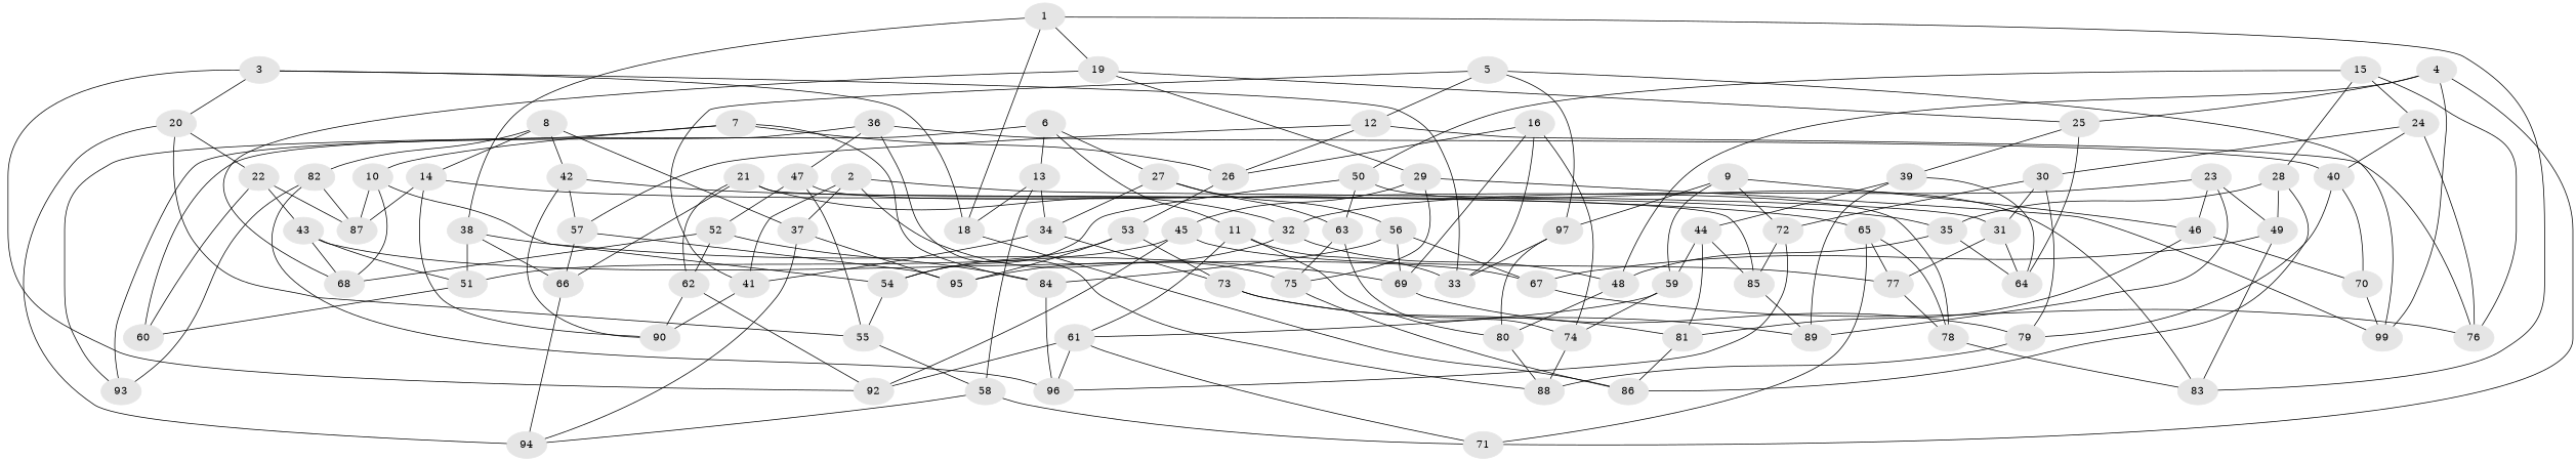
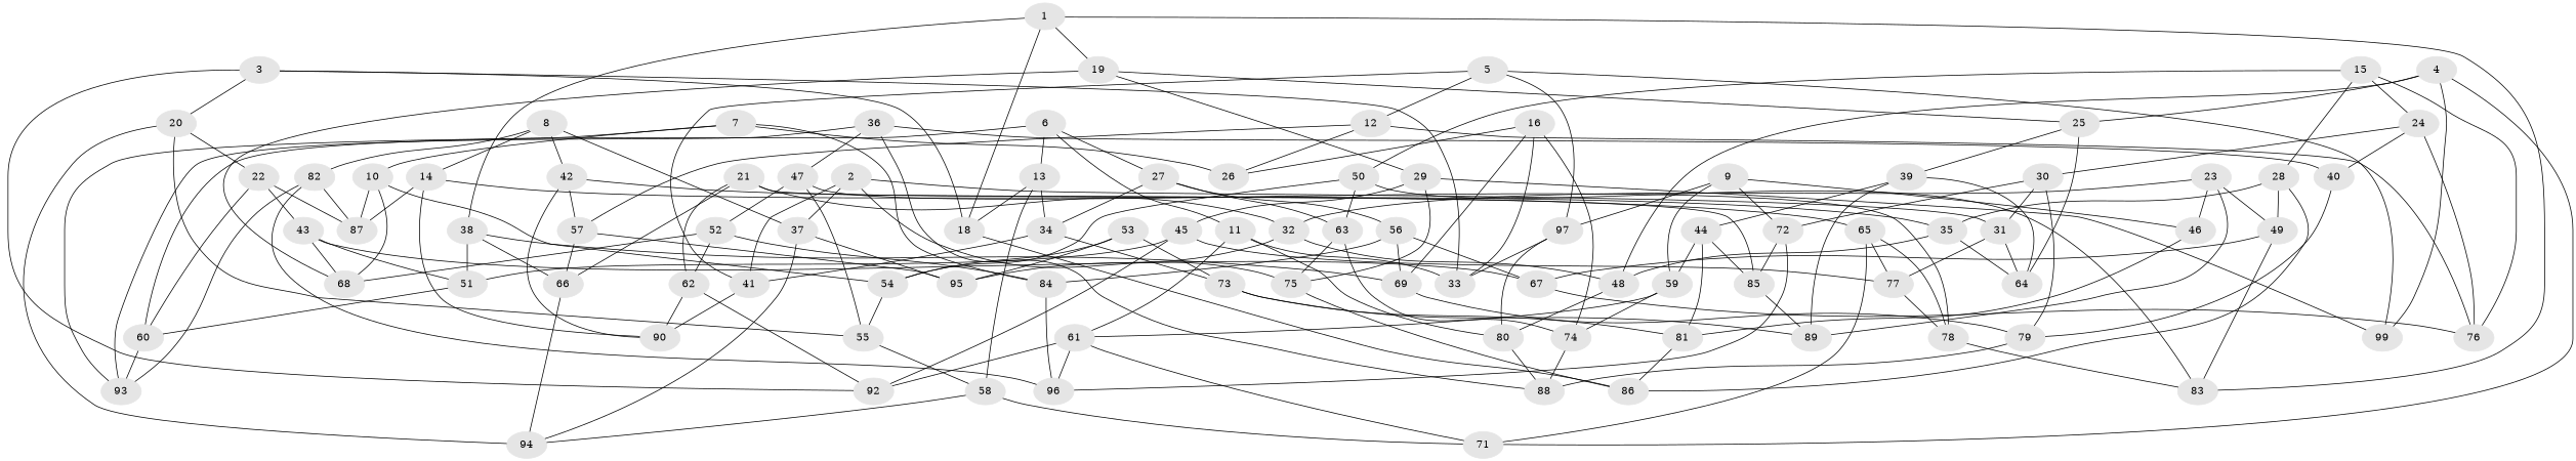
  graph {
    node [color=gray90 style=filled]
    1
    18
    19
    38
    83
    86
    25
    68
    29
    69
    66
    51
    2
    31
    37
    41
    75
    64
    77
    94
    95
    90
    3
    20
    33
    92
    22
    55
    4
    48
    71
    n32 [label=99]
    39
    80
    5
    12
    n37 [label=97]
    26
    57
    76
    6
    11
    13
    27
    60
    61
    34
    58
    56
    63
    93
    7
    10
    84
    54
    87
    53
    96
    8
    14
    42
    82
    35
    65
    9
    46
    59
    72
-   70
    81
    74
    85
    88
    73
    15
    24
    28
    50
    30
    40
    49
    16
    79
    45
    43
    21
    32
    62
    89
    67
    23
    44
    78
    36
    47
    52
    1 -- 18
    1 -- 19
    1 -- 38
    1 -- 83
    18 -- 86
    19 -- 25
    19 -- 68
    19 -- 29
    38 -- 69
    38 -- 66
    38 -- 51
    25 -- 64
    25 -- 39
    29 -- 75
    29 -- n32
    29 -- 45
    69 -- 79
    66 -- 94
    51 -- 60
    2 -- 31
    2 -- 37
    2 -- 41
    2 -- 75
    31 -- 64
    31 -- 77
    37 -- 94
    37 -- 95
    41 -- 90
    75 -- 86
    77 -- 78
    3 -- 18
    3 -- 20
    3 -- 33
    3 -- 92
    20 -- 94
    20 -- 22
    20 -- 55
    22 -- 60
    22 -- 87
    22 -- 43
    55 -- 58
    4 -- 25
    4 -- 48
    4 -- 71
    4 -- n32
    48 -- 80
    39 -- 64
    39 -- 89
    39 -- 44
    80 -- 88
    5 -- 41
    5 -- n32
    5 -- 12
    5 -- n37
    12 -- 26
    12 -- 57
    12 -- 76
    n37 -- 33
    n37 -- 80
-   26 -- 53
    57 -- 66
    57 -- 95
    6 -- 11
    6 -- 13
    6 -- 27
    6 -- 60
    11 -- 33
    11 -- 80
    11 -- 61
    13 -- 18
    13 -- 34
    13 -- 58
    27 -- 34
    27 -- 56
    27 -- 63
+   60 -- 93
    61 -- 92
    61 -- 71
    61 -- 96
    34 -- 41
    34 -- 73
    58 -- 94
    58 -- 71
    56 -- 69
    56 -- 84
    56 -- 67
    63 -- 75
    63 -- 74
    7 -- 26
    7 -- 93
    7 -- 10
    7 -- 84
    10 -- 68
    10 -- 54
    10 -- 87
    84 -- 96
    54 -- 55
    53 -- 95
    53 -- 54
    53 -- 73
    8 -- 37
    8 -- 14
    8 -- 42
    8 -- 82
    14 -- 90
    14 -- 87
    14 -- 35
    42 -- 90
    42 -- 57
    42 -- 65
    82 -- 93
    82 -- 87
    82 -- 96
    35 -- 64
    35 -- 48
    65 -- 77
    65 -- 71
    65 -- 78
    9 -- n37
    9 -- 46
    9 -- 59
    9 -- 72
-   46 -- 70
    46 -- 81
    59 -- 61
    59 -- 74
    72 -- 96
    72 -- 85
-   70 -- n32
    81 -- 86
    74 -- 88
    85 -- 89
    73 -- 81
    73 -- 89
    15 -- 76
    15 -- 24
    15 -- 28
    15 -- 50
    24 -- 76
    24 -- 30
    24 -- 40
    28 -- 86
    28 -- 35
    28 -- 49
    50 -- 83
    50 -- 63
    50 -- 54
    30 -- 31
    30 -- 72
    30 -- 79
-   40 -- 70
    40 -- 79
    49 -- 83
    49 -- 67
    16 -- 69
    16 -- 33
    16 -- 26
    16 -- 74
    79 -- 88
    45 -- 51
    45 -- 77
    45 -- 92
    43 -- 68
    43 -- 51
    43 -- 67
    21 -- 66
    21 -- 85
    21 -- 32
    21 -- 62
    32 -- 95
    32 -- 48
    62 -- 90
    62 -- 92
    67 -- 76
    23 -- 46
    23 -- 49
    23 -- 32
    23 -- 89
    44 -- 59
    44 -- 81
    44 -- 85
    78 -- 83
    36 -- 93
    36 -- 88
    36 -- 40
    36 -- 47
    47 -- 55
    47 -- 78
    47 -- 52
    52 -- 68
    52 -- 84
    52 -- 62
  }
